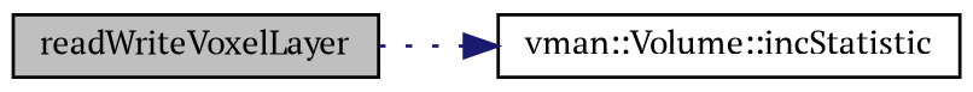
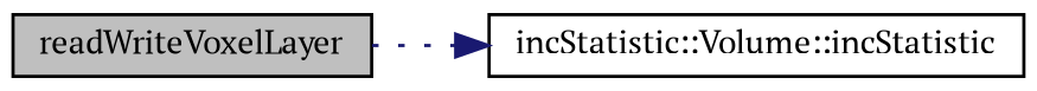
  digraph {
    rankdir=LR
    fontname="PT Serif"
    node [color=black fontname="PT Serif" fontsize=10 shape=record]
    n1 [fillcolor=grey75 fontcolor=black height=0.2 label=readWriteVoxelLayer style=filled width=0.4]
-   n2 [height=0.2 label="vman::Volume::incStatistic" width=0.4]
+   n2 [height=0.2 label="incStatistic::Volume::incStatistic" width=0.4]
    n1 -> n2 [color=midnightblue fontname="PT Serif" fontsize=10 labelfontname=Helvetica labelfontsize=10 style=dotted]
  }
